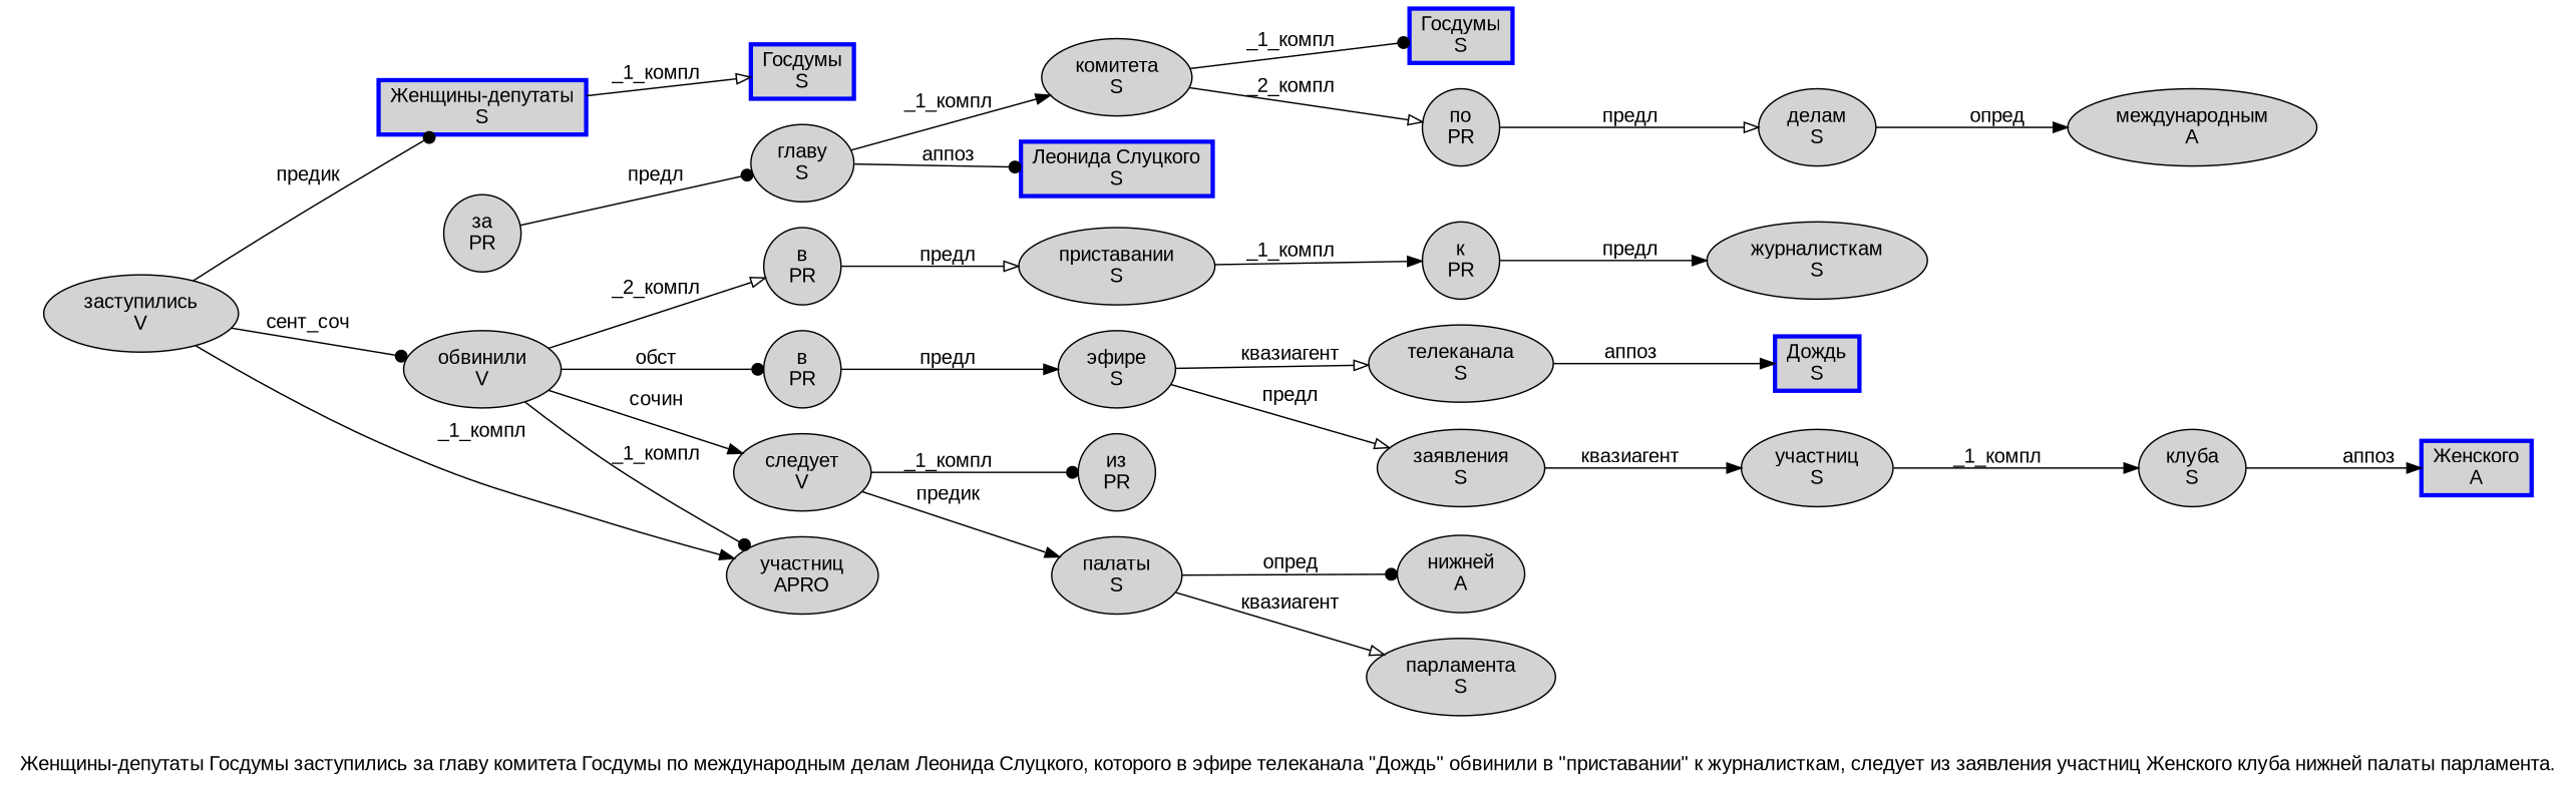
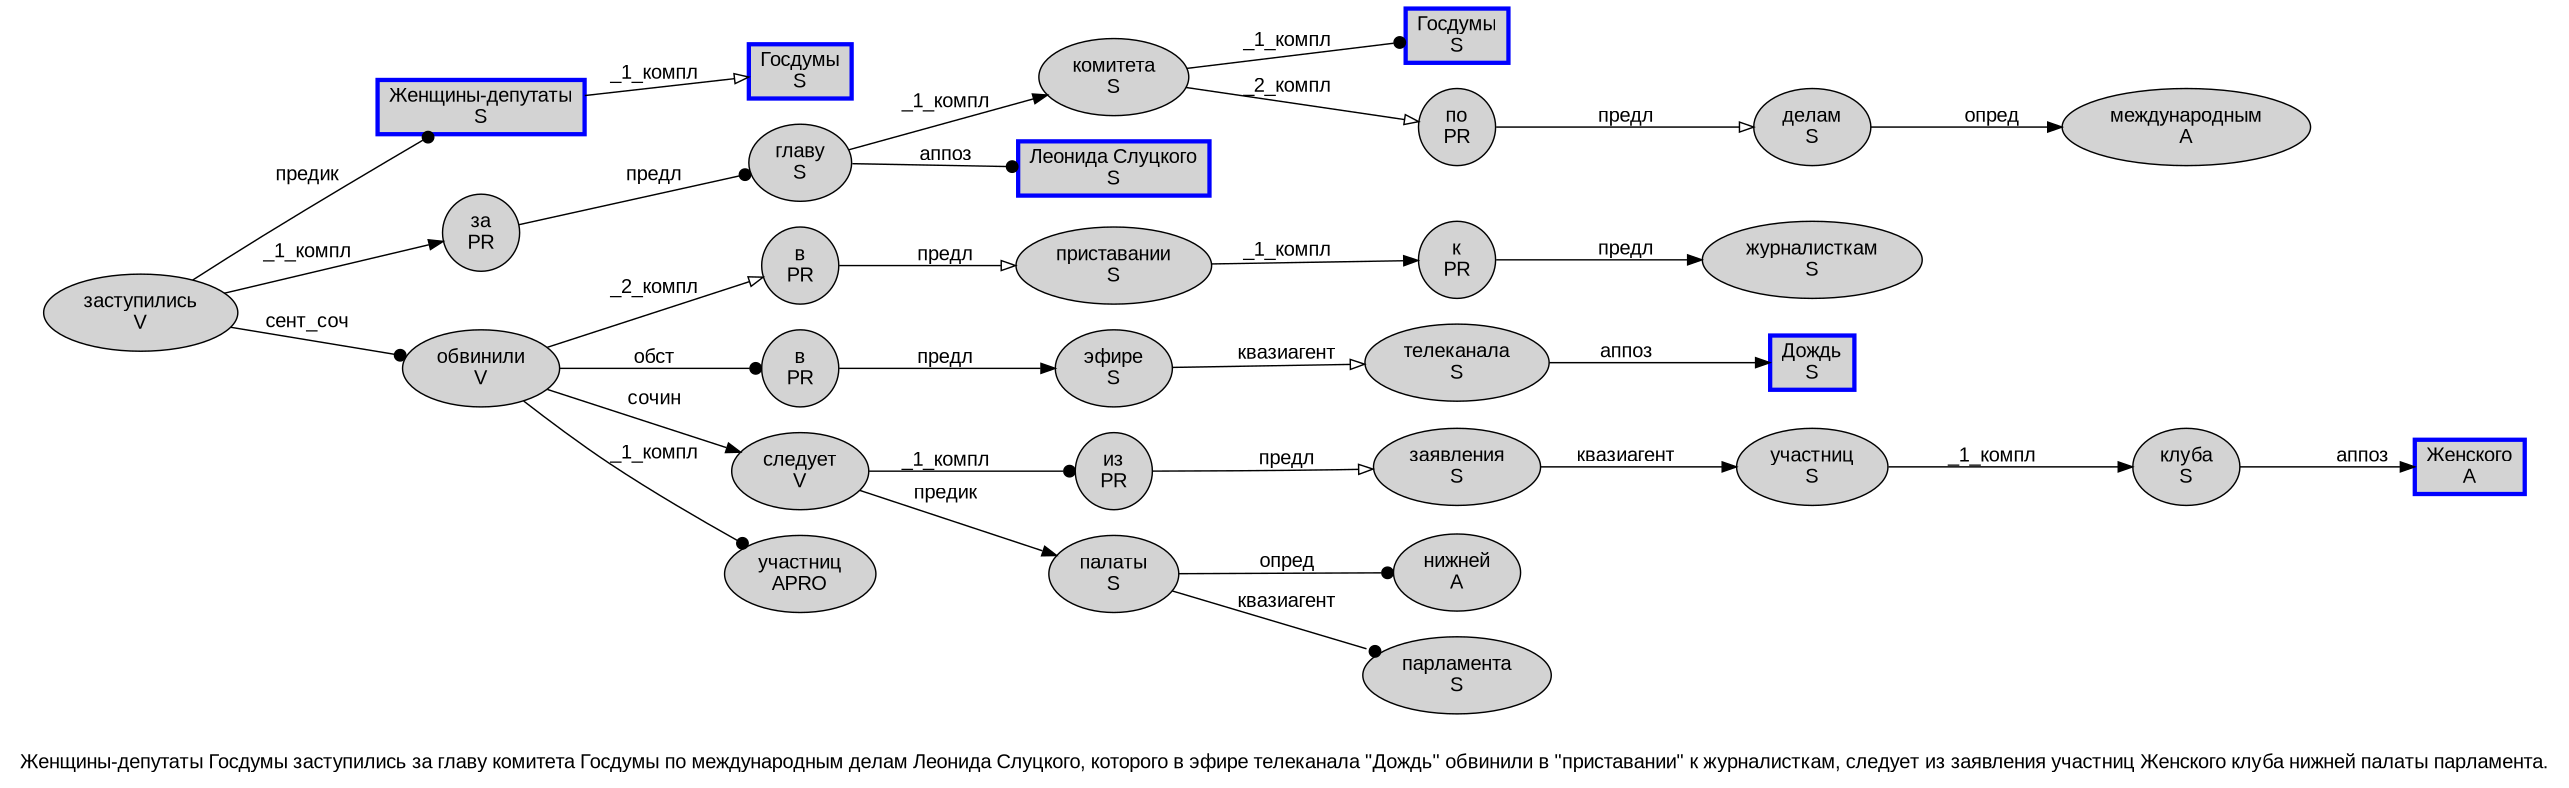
  digraph {
    fontname="Liberation Sans"
    label="Женщины-депутаты Госдумы заступились за главу комитета Госдумы по международным делам Леонида Слуцкого, которого в эфире телеканала \"Дождь\" обвинили в \"приставании\" к журналисткам, следует из заявления участниц Женского клуба нижней палаты парламента."
    rankdir=LR
    node [fillcolor=lightgray fontname="Liberation Sans" penwidth=1 shape=ellipse style=filled]
    edge [arrowhead=normal fontname="Liberation Sans"]
    n1 [color=blue label="Женщины-депутаты\nS" penwidth=3 shape=box]
    n2 [color=blue label="Госдумы\nS" penwidth=3 shape=box]
    n3 [label="заступились\nV"]
    n4 [label="за\nPR"]
    n5 [label="обвинили\nV"]
    n6 [label="главу\nS"]
    n7 [label="участниц\nAPRO"]
    n8 [label="в\nPR"]
    n9 [label="в\nPR"]
    n10 [label="следует\nV"]
    n11 [label="комитета\nS"]
    n12 [color=blue label="Леонида Слуцкого\nS" penwidth=3 shape=box]
    n13 [color=blue label="Госдумы\nS" penwidth=3 shape=box]
    n14 [label="по\nPR"]
    n15 [label="делам\nS"]
    n16 [label="международным\nA"]
    n17 [label="эфире\nS"]
    n18 [label="телеканала\nS"]
    n19 [color=blue label="Дождь\nS" penwidth=3 shape=box]
    n20 [label="приставании\nS"]
    n21 [label="из\nPR"]
    n22 [label="палаты\nS"]
    n23 [label="к\nPR"]
    n24 [label="журналисткам\nS"]
    n25 [label="заявления\nS"]
    n26 [label="нижней\nA"]
    n27 [label="парламента\nS"]
    n28 [label="участниц\nS"]
    n29 [label="клуба\nS"]
    n30 [color=blue label="Женского\nA" penwidth=3 shape=box]
    n1 -> n2 [arrowhead=onormal label="_1_компл"]
    n3 -> n1 [arrowhead=dot label="предик"]
-   n3 -> n7 [label="_1_компл"]
+   n3 -> n4 [label="_1_компл"]
    n3 -> n5 [arrowhead=dot label="сент_соч"]
    n4 -> n6 [arrowhead=dot label="предл"]
    n5 -> n7 [arrowhead=dot label="_1_компл"]
    n5 -> n8 [arrowhead=dot label="обст"]
    n5 -> n9 [arrowhead=onormal label="_2_компл"]
    n5 -> n10 [label="сочин"]
    n6 -> n11 [label="_1_компл"]
    n6 -> n12 [arrowhead=dot label="аппоз"]
    n8 -> n17 [label="предл"]
    n9 -> n20 [arrowhead=onormal label="предл"]
    n10 -> n21 [arrowhead=dot label="_1_компл"]
    n10 -> n22 [label="предик"]
    n11 -> n13 [arrowhead=dot label="_1_компл"]
    n11 -> n14 [arrowhead=onormal label="_2_компл"]
    n14 -> n15 [arrowhead=onormal label="предл"]
    n15 -> n16 [label="опред"]
    n17 -> n18 [arrowhead=onormal label="квазиагент"]
    n18 -> n19 [label="аппоз"]
    n20 -> n23 [label="_1_компл"]
-   n17 -> n25 [arrowhead=onormal label="предл"]
+   n21 -> n25 [arrowhead=onormal label="предл"]
    n22 -> n26 [arrowhead=dot label="опред"]
-   n22 -> n27 [arrowhead=onormal label="квазиагент"]
+   n22 -> n27 [arrowhead=dot label="квазиагент"]
    n23 -> n24 [label="предл"]
    n25 -> n28 [label="квазиагент"]
    n28 -> n29 [label="_1_компл"]
    n29 -> n30 [label="аппоз"]
  }
